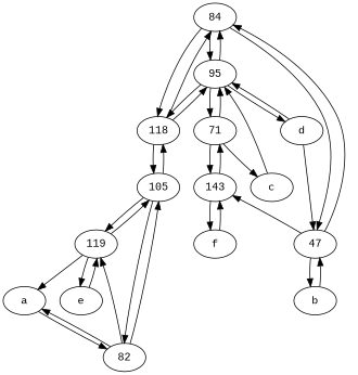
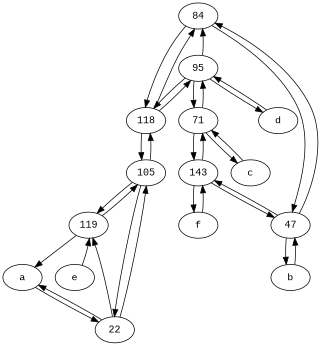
  digraph {
    fontname="Liberation Mono"
    node [fontname="Liberation Mono"]
    edge [fontname="Liberation Mono"]
    n1 [label=84]
    95
    118
    47
    d
    71
    105
    143
    b
    f
    c
-   22 [label=82]
+   22
    a
    119
    e
-   n1 -> 95
    n1 -> 118
    n1 -> 47
    95 -> n1
    95 -> 118
    95 -> d
    95 -> 71
    118 -> n1
    118 -> 95
    118 -> 105
    47 -> n1
    47 -> 143
    47 -> b
    d -> 95
    71 -> 95
    71 -> 143
    71 -> c
    105 -> 118
    105 -> 22
    105 -> 119
-   d -> 47
+   143 -> 47
    143 -> 71
    143 -> f
    b -> 47
    f -> 143
-   c -> 95
+   c -> 71
    22 -> 105
    22 -> a
    22 -> 119
    a -> 22
    119 -> 105
    119 -> a
-   119 -> e
    e -> 119
  }
